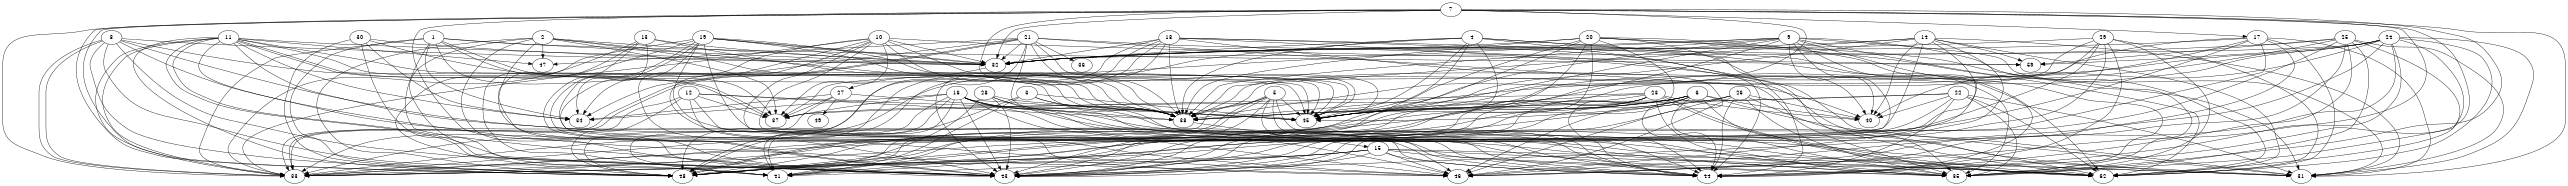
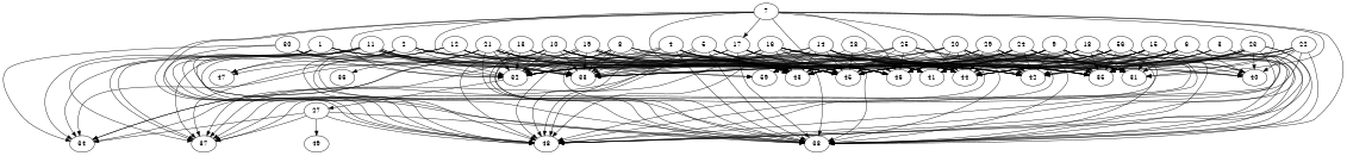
  digraph {
    node [alpha=0.19]
    1 [alpha=0.16 expect_size=12549120]
    32 [alpha=0.09 expect_size=9095168]
    33 [alpha=0.01 expect_size=42712064]
    34 [alpha=0.04 expect_size=38245376]
    37 [alpha=0.15 expect_size=28538880]
    38 [alpha=0.07 expect_size=41650176]
    n7 [alpha=0.08 expect_size=46466048 label=59]
    40 [alpha=0.01 expect_size=44903424]
    43 [alpha=0.17 expect_size=7821312]
    48 [alpha=0.07 expect_size=5406720]
    27 [alpha=0.06 expect_size=30392320]
    2 [alpha=0.18 expect_size=45122560]
    41 [alpha=0.12 expect_size=10017792]
    45 [alpha=0.04 expect_size=20497408]
    46 [expect_size=6151168]
    47 [alpha=0.05 expect_size=16845824]
    3 [expect_size=36537344]
    44 [alpha=0.16 expect_size=10227712]
    4 [alpha=0.15 expect_size=8317952]
    35 [alpha=0.14 expect_size=45955072]
-   42 [alpha=0.20 expect_size=33501184 label=62]
+   42 [alpha=0.20 expect_size=33501184]
    5 [alpha=0.15 expect_size=46003200]
    31 [alpha=0.10 expect_size=47655936]
    6 [expect_size=49521664]
    7 [alpha=0.01 expect_size=46386176]
    17 [alpha=0.05 expect_size=5254144]
    8 [alpha=0.08 expect_size=47329280]
    9 [alpha=0.02 expect_size=7159808]
    10 [alpha=0.06 expect_size=25483264]
    11 [alpha=0.18 expect_size=49748992]
    12 [alpha=0.14 expect_size=39266304]
    13 [alpha=0.11 expect_size=35307520]
    14 [alpha=0.08 expect_size=32202752]
    15 [alpha=0.18 expect_size=19949568]
    16 [alpha=0.04 expect_size=7713792]
    18 [alpha=0.13 expect_size=8070144]
    19 [expect_size=27425792]
    20 [alpha=0.10 expect_size=33287168]
    21 [alpha=0.04 expect_size=47868928]
    36 [alpha=0.05 expect_size=12230656]
    22 [alpha=0.14 expect_size=43417600]
    23 [alpha=0.18 expect_size=28761088]
    24 [alpha=0.03 expect_size=8279040]
    25 [alpha=0.06 expect_size=27543552]
-   26 [alpha=0.07 expect_size=22045696]
+   26 [alpha=0.07 expect_size=22045696 label=56]
    49 [alpha=0.17 expect_size=21849088]
    28 [alpha=0.02 expect_size=42633216]
    29 [expect_size=25622528]
    30 [alpha=0.05 expect_size=24143872]
    1 -> 32
    1 -> 33
    1 -> 34
    1 -> 37
    1 -> 38
    1 -> n7
    1 -> 40
    1 -> 43
    1 -> 48
    32 -> 27
    27 -> 34
    27 -> 37
    27 -> 38
    27 -> 48
    27 -> 49
    2 -> 32
    2 -> 37
    2 -> 38
    2 -> 43
    2 -> 48
    2 -> 41
    2 -> 45
    2 -> 46
    2 -> 47
    3 -> 38
    3 -> 48
    3 -> 41
    3 -> 45
    3 -> 44
    4 -> 32
    4 -> 33
    4 -> 38
    4 -> 43
    4 -> 48
    4 -> 45
    4 -> 44
    4 -> 35
    4 -> 42
    5 -> 33
    5 -> 38
    5 -> 43
    5 -> 48
    5 -> 48
    5 -> 45
    5 -> 46
    5 -> 44
    5 -> 31
    6 -> 33
    6 -> 38
    6 -> 40
    6 -> 43
    6 -> 48
    6 -> 41
    6 -> 45
    6 -> 46
    6 -> 44
    6 -> 35
    6 -> 42
    6 -> 31
    7 -> 32
    7 -> 33
    7 -> 38
    7 -> 43
    7 -> 48
    7 -> 48
    7 -> 45
    7 -> 46
    7 -> 44
    7 -> 35
    7 -> 31
    7 -> 17
    17 -> 32
    17 -> 33
    17 -> 38
    17 -> 43
    17 -> 45
    17 -> 46
    17 -> 42
    17 -> 31
    8 -> 32
    8 -> 33
    8 -> 33
    8 -> 38
    8 -> 43
    8 -> 48
    8 -> 41
    8 -> 44
    8 -> 35
    9 -> 32
    9 -> 33
    9 -> 37
    9 -> 38
    9 -> 40
    9 -> 43
    9 -> 48
    9 -> 45
    9 -> 46
    9 -> 44
    9 -> 35
    9 -> 42
    9 -> 31
    10 -> 32
    10 -> 33
    10 -> 34
    10 -> 37
    10 -> 38
    10 -> n7
    10 -> 43
    10 -> 45
    10 -> 44
    10 -> 35
    10 -> 31
    11 -> 32
    11 -> 33
    11 -> 33
    11 -> 34
    11 -> 37
    11 -> 37
    11 -> 38
    11 -> 43
    11 -> 43
    11 -> 48
    11 -> 45
    11 -> 46
    11 -> 47
    11 -> 44
    12 -> 33
    12 -> 37
    12 -> 38
    12 -> 48
    12 -> 45
    12 -> 46
    12 -> 44
    13 -> 32
    13 -> 34
    13 -> 38
    13 -> 43
    13 -> 41
    13 -> 42
    14 -> 32
    14 -> 33
    14 -> 38
    14 -> n7
    14 -> 40
    14 -> 43
    14 -> 41
    14 -> 45
    14 -> 42
    14 -> 31
    15 -> 33
-   38 -> 15
+   15 -> 38
    15 -> 43
    15 -> 48
    15 -> 41
    15 -> 46
    15 -> 44
    15 -> 35
    15 -> 42
    15 -> 31
    16 -> 33
    16 -> 34
    16 -> 37
    16 -> 38
    16 -> 43
    16 -> 48
    16 -> 41
    16 -> 45
    16 -> 46
    16 -> 44
    16 -> 35
    16 -> 42
    16 -> 31
    18 -> 32
    18 -> 33
    18 -> 38
    18 -> 40
    18 -> 43
    18 -> 48
    18 -> 41
    18 -> 46
    18 -> 35
    18 -> 31
    19 -> 32
    19 -> 32
    19 -> 33
    19 -> 38
    19 -> 43
    19 -> 43
    19 -> 48
    19 -> 45
    19 -> 46
    19 -> 35
    19 -> 42
    20 -> 32
    20 -> 33
    20 -> 38
    20 -> 43
    20 -> 48
    20 -> 41
    20 -> 45
    20 -> 44
    20 -> 35
    20 -> 42
    20 -> 31
    21 -> 32
    21 -> 33
    21 -> 33
    21 -> 34
    21 -> 38
    21 -> 41
    21 -> 45
    21 -> 47
    21 -> 44
    21 -> 35
    21 -> 42
    21 -> 36
    22 -> 33
    22 -> 37
    22 -> 38
    22 -> 40
    22 -> 44
    22 -> 35
    22 -> 42
    22 -> 31
    23 -> 37
    23 -> 38
    23 -> 40
    23 -> 43
    23 -> 48
    23 -> 41
    23 -> 45
    23 -> 44
    23 -> 35
    23 -> 42
    23 -> 42
    24 -> 32
    24 -> 38
    24 -> n7
    24 -> 40
    24 -> 43
    24 -> 45
    24 -> 46
    24 -> 44
    24 -> 35
    24 -> 42
    24 -> 31
    25 -> 32
    25 -> n7
    25 -> 43
    25 -> 45
    25 -> 46
    25 -> 44
    25 -> 35
    25 -> 42
    25 -> 31
    26 -> 40
    26 -> 43
    26 -> 48
    26 -> 45
    26 -> 46
    26 -> 44
    26 -> 35
    26 -> 42
    28 -> 43
    28 -> 41
    28 -> 45
    28 -> 46
    28 -> 44
    29 -> 32
    29 -> 38
    29 -> 43
    29 -> 48
    29 -> 45
    29 -> 44
    29 -> 35
    29 -> 42
    30 -> 32
    30 -> 34
    30 -> 43
    30 -> 48
    30 -> 45
  }
